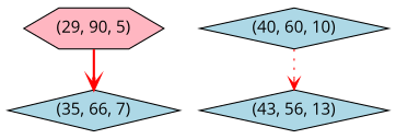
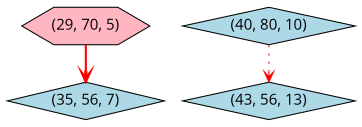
  digraph {
    fontname="Open Sans"
    node [fillcolor=lightblue fontname="Open Sans" shape=diamond style=filled]
    edge [arrowhead=vee color=red fontname="Open Sans"]
-   "(29, 70, 5)" [fillcolor=lightpink shape=hexagon label="(29, 90, 5)"]
-   "(35, 66, 7)"
-   "(40, 60, 10)"
+   "(29, 70, 5)" [fillcolor=lightpink shape=hexagon]
+   "(35, 66, 7)" [label="(35, 56, 7)"]
+   "(40, 60, 10)" [label="(40, 80, 10)"]
    "(43, 56, 13)"
    "(29, 70, 5)" -> "(35, 66, 7)" [style=bold]
    "(40, 60, 10)" -> "(43, 56, 13)" [style=dotted]
  }
